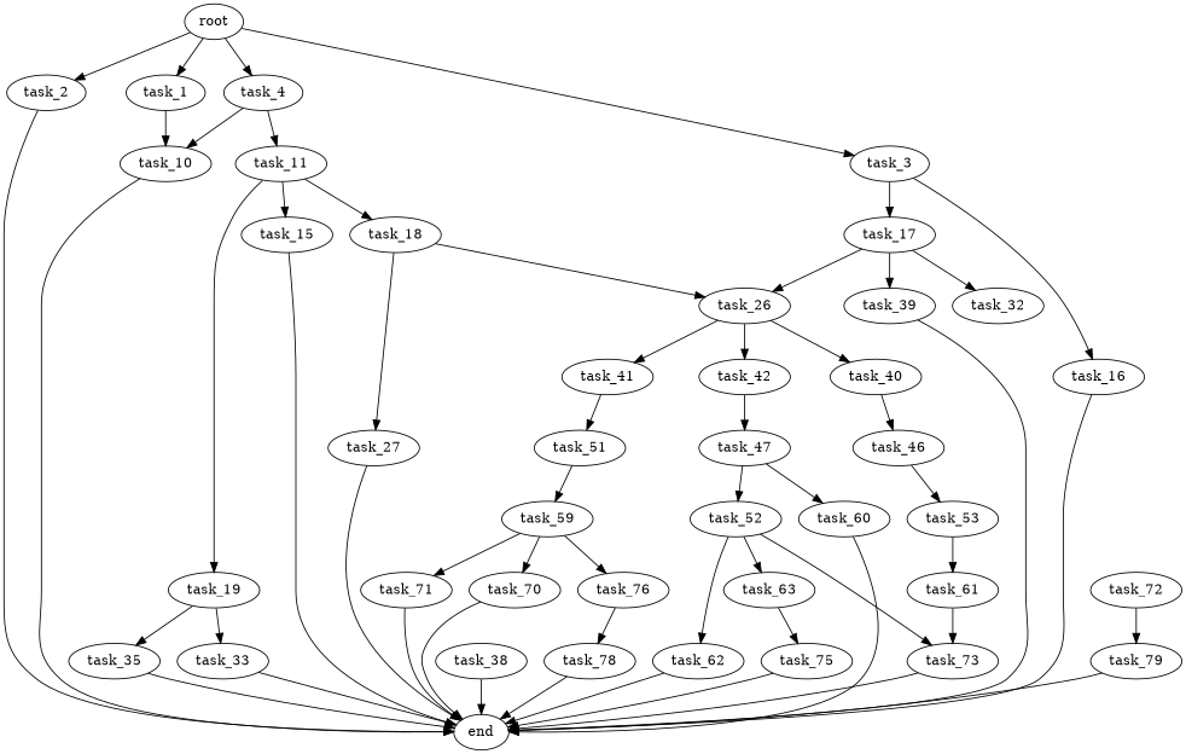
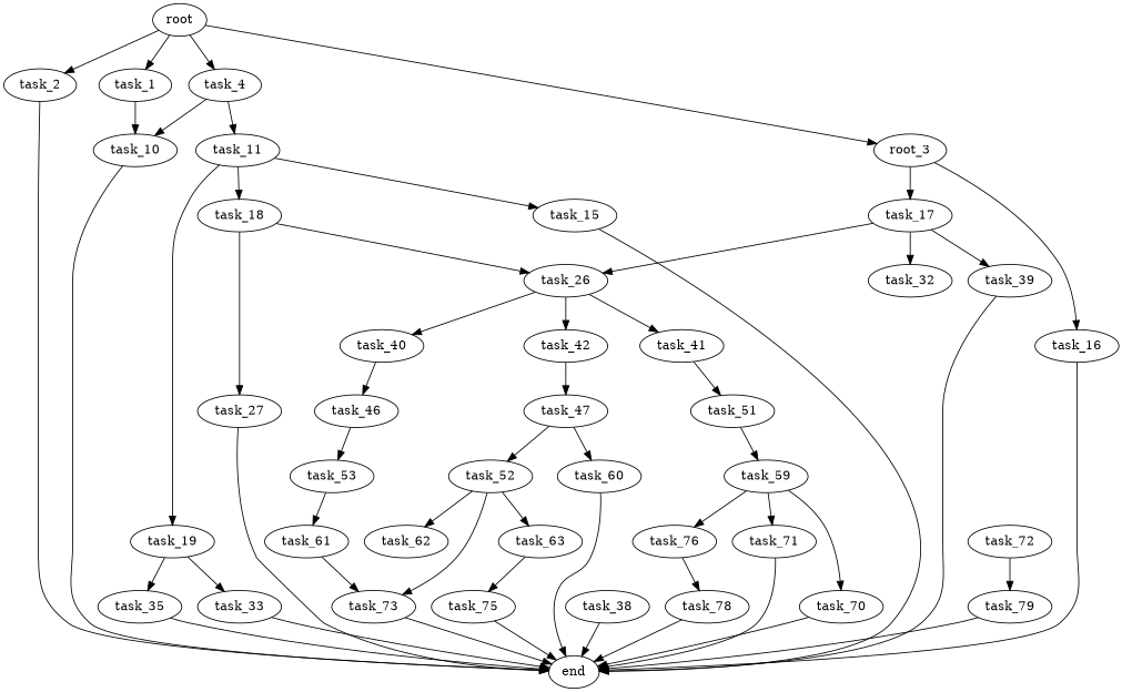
  digraph {
    root
    task_1
    task_2
-   task_3
+   task_3 [label=root_3]
    task_4
    task_10
    end
    task_16
    task_17
    task_11
    task_26
    task_32
    task_39
    task_15
    task_18
    task_19
    task_27
    task_33
    task_35
    task_40
    task_41
    task_42
    task_46
    task_51
    task_47
    task_38
    task_53
    task_59
    task_52
    task_60
    task_61
    task_62
    task_63
    task_73
    task_70
    task_71
    task_76
    task_75
    task_78
    task_72
    task_79
    root -> task_1
    root -> task_2
    root -> task_3
    root -> task_4
    task_1 -> task_10
    task_2 -> end
    task_3 -> task_16
    task_3 -> task_17
    task_4 -> task_10
    task_4 -> task_11
    task_10 -> end
    task_16 -> end
    task_17 -> task_26
    task_17 -> task_32
    task_17 -> task_39
    task_11 -> task_15
    task_11 -> task_18
    task_11 -> task_19
    task_26 -> task_40
    task_26 -> task_41
    task_26 -> task_42
    task_39 -> end
    task_15 -> end
    task_18 -> task_26
    task_18 -> task_27
    task_19 -> task_33
    task_19 -> task_35
    task_27 -> end
    task_33 -> end
    task_35 -> end
    task_40 -> task_46
    task_41 -> task_51
    task_42 -> task_47
    task_46 -> task_53
    task_51 -> task_59
    task_47 -> task_52
    task_47 -> task_60
    task_38 -> end
    task_53 -> task_61
    task_59 -> task_70
    task_59 -> task_71
    task_59 -> task_76
    task_52 -> task_62
    task_52 -> task_63
    task_52 -> task_73
    task_60 -> end
    task_61 -> task_73
-   task_62 -> end
    task_63 -> task_75
    task_73 -> end
    task_70 -> end
    task_71 -> end
    task_76 -> task_78
    task_75 -> end
    task_78 -> end
    task_72 -> task_79
    task_79 -> end
  }
